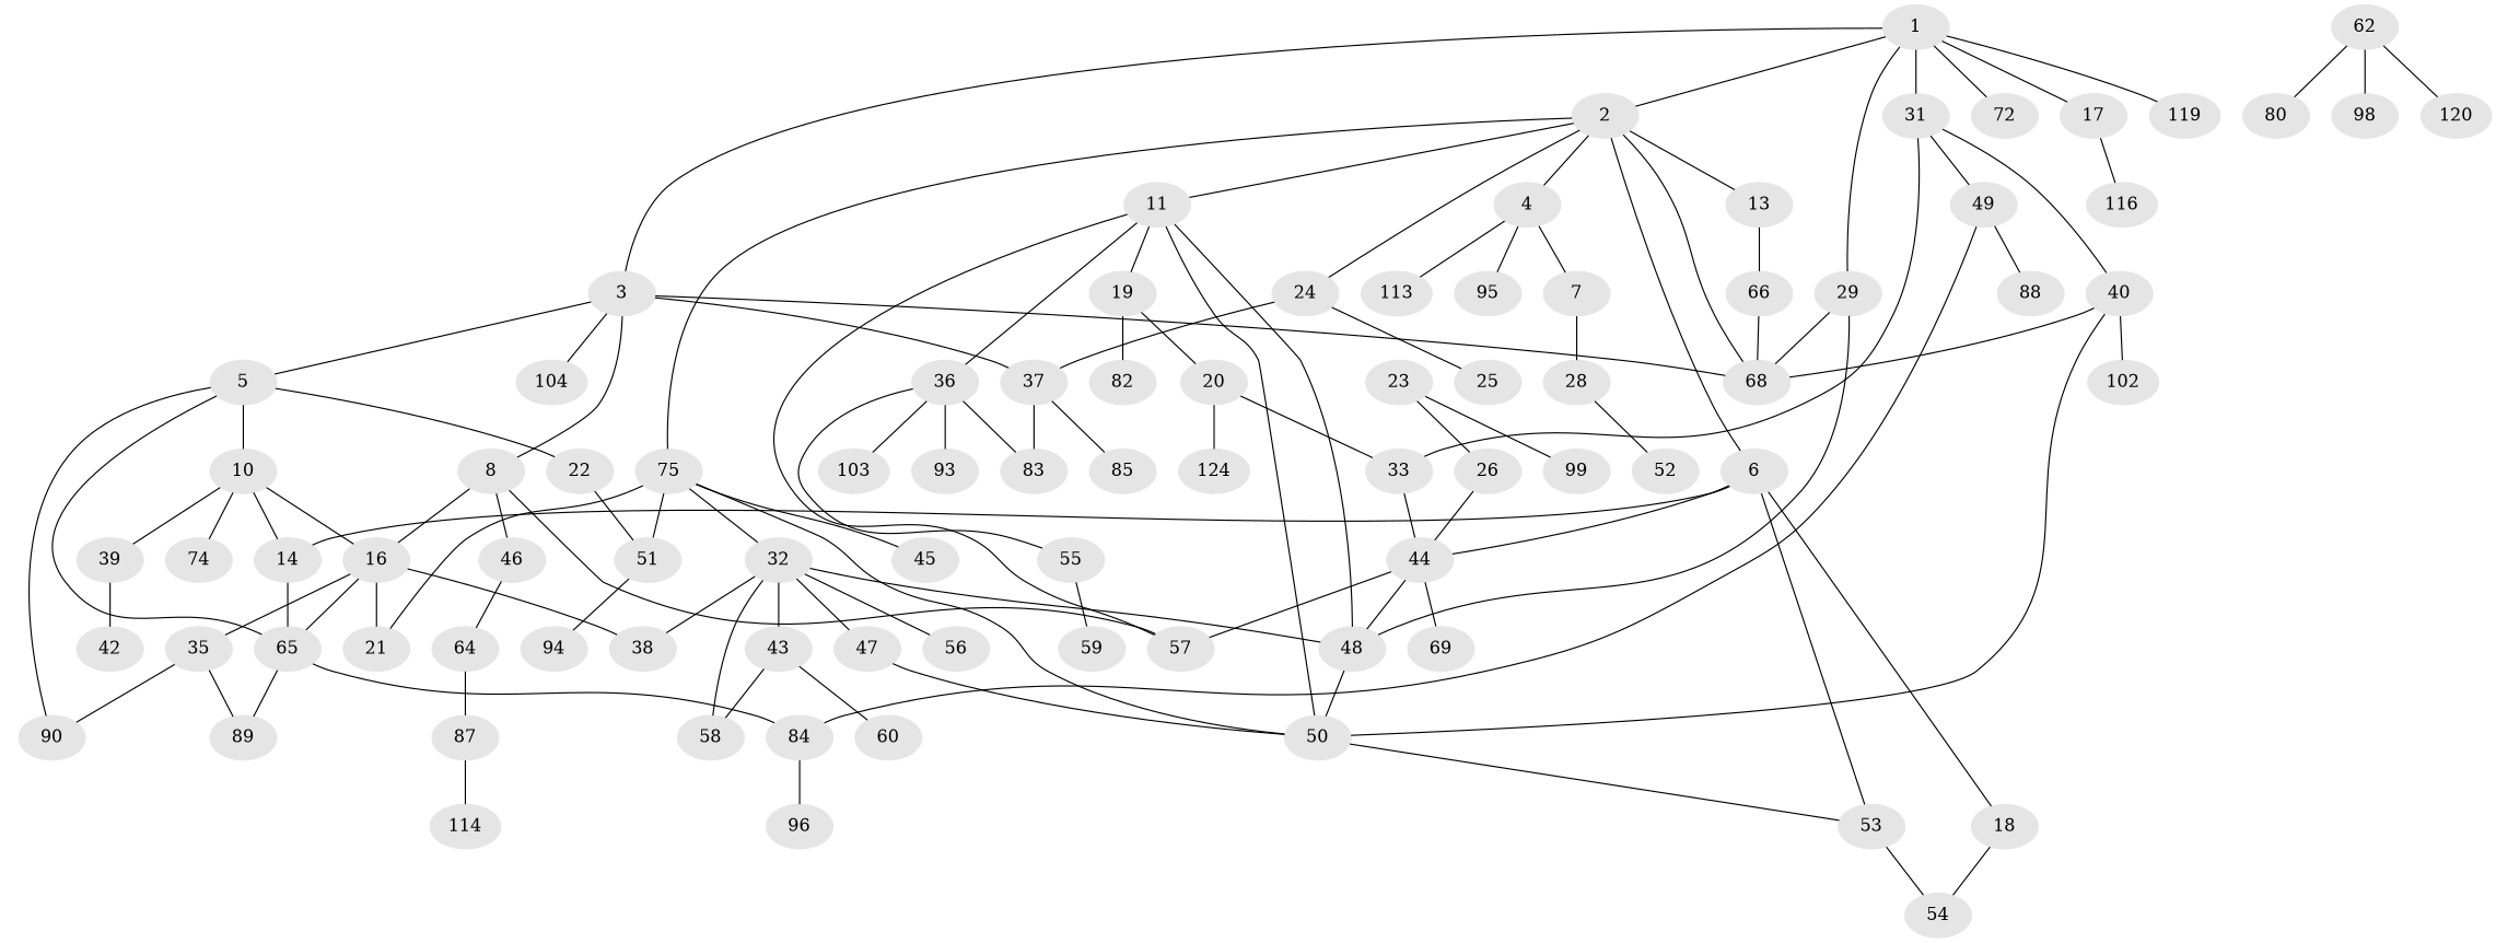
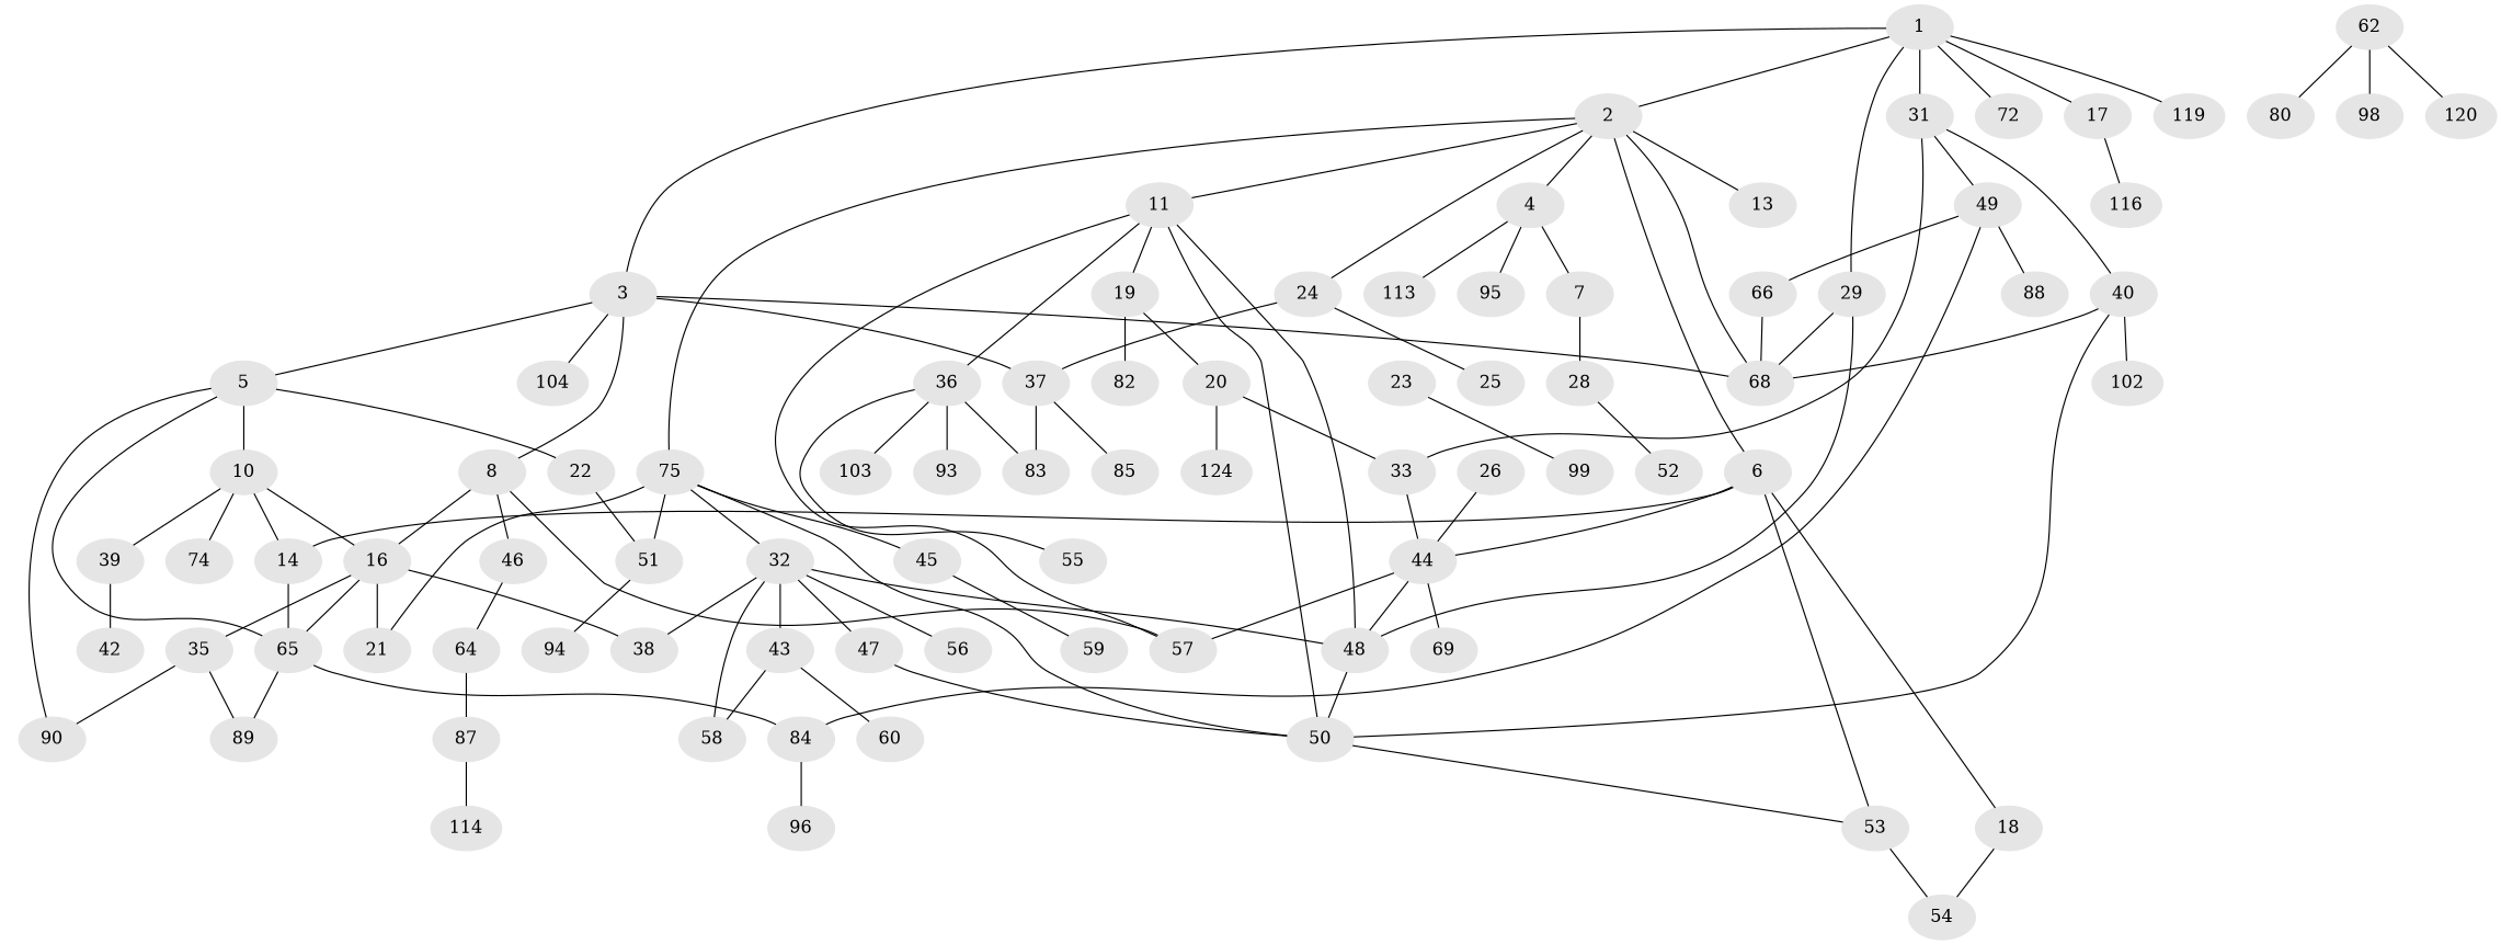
  graph {
    node [color=gray90 style=filled]
    1
    2
    3
    n4 [label=72 super="+91"]
    17
    29 [super="+73"]
    31 [super="+71"]
    119
    4
    6
    11
    13
    n13 [label=75]
    24 [super="+30"]
    68 [super="+118"]
    5
    8 [super="+9"]
    37 [super="+109"]
    104
    116
    48 [super="+79"]
    33 [super="+105+72"]
    40
    49 [super="+112+77"]
    62 [super="+97"]
    80
    98
    120
    7
    95
    113
    14 [super="+34"]
    18
    44 [super="+81"]
    53
    57 [super="+67"]
    19
    36 [super="+125+86"]
    50 [super="+63+117+110"]
    21
    32 [super="+41"]
    45
    51
    25
    66
    10 [super="+27"]
    22
    65 [super="+70+78"]
    90
    16
    46
    83
    85
    28 [super="+92"]
    39
    74
    89
    84
    54
    69
    52
    35 [super="+61"]
    38
    64
    42
    20
    82 [super="+107"]
    55 [super="+75"]
    93
    103
    43
    47
    56 [super="+121"]
    58 [super="+76"]
    59
    94
    124
    23
    26
    99
    102
    88
    60 [super="+115"]
    87
    96
    114
    1 -- 2
    1 -- 3
    1 -- n4
    1 -- 17
    1 -- 29
    1 -- 31
    1 -- 119
    2 -- 4
    2 -- 6
    2 -- 11
    2 -- 13
    2 -- n13
    2 -- 24
    2 -- 68
    3 -- 68
    3 -- 5
    3 -- 8
    3 -- 37
    3 -- 104
    17 -- 116
    29 -- 68
    29 -- 48
    31 -- 33
    31 -- 40
    31 -- 49
    4 -- 7
    4 -- 95
    4 -- 113
    6 -- 14
    6 -- 18
    6 -- 44
    6 -- 53
    11 -- 48
    11 -- 57
    11 -- 19
    11 -- 36
    11 -- 50
    n13 -- 50
    n13 -- 21
    n13 -- 32
    n13 -- 45
    n13 -- 51
    24 -- 37
    24 -- 25
    5 -- 10
    5 -- 22
    5 -- 65
    5 -- 90
    8 -- 57
    8 -- 16
    8 -- 46
    37 -- 83
    37 -- 85
    48 -- 50
    33 -- 44
    40 -- 68
    40 -- 50
    40 -- 102
-   13 -- 66
+   49 -- 66
    49 -- 84
    49 -- 88
    62 -- 80
    62 -- 98
    62 -- 120
    7 -- 28
    14 -- 65
    18 -- 54
    44 -- 48
    44 -- 57
    44 -- 69
    53 -- 54
    19 -- 20
    19 -- 82
    36 -- 83
    36 -- 55
    36 -- 93
    36 -- 103
    50 -- 53
    32 -- 48
    32 -- 38
    32 -- 43
    32 -- 47
    32 -- 56
    32 -- 58
-   55 -- 59
+   45 -- 59
    51 -- 94
    66 -- 68
    10 -- 14
    10 -- 16
    10 -- 39
    10 -- 74
    22 -- 51
    65 -- 89
    65 -- 84
    16 -- 21
    16 -- 65
    16 -- 35
    16 -- 38
    46 -- 64
    28 -- 52
    39 -- 42
    84 -- 96
    35 -- 90
    35 -- 89
    64 -- 87
    20 -- 33
    20 -- 124
    43 -- 58
    43 -- 60
    47 -- 50
-   23 -- 26
    23 -- 99
    26 -- 44
    87 -- 114
  }
